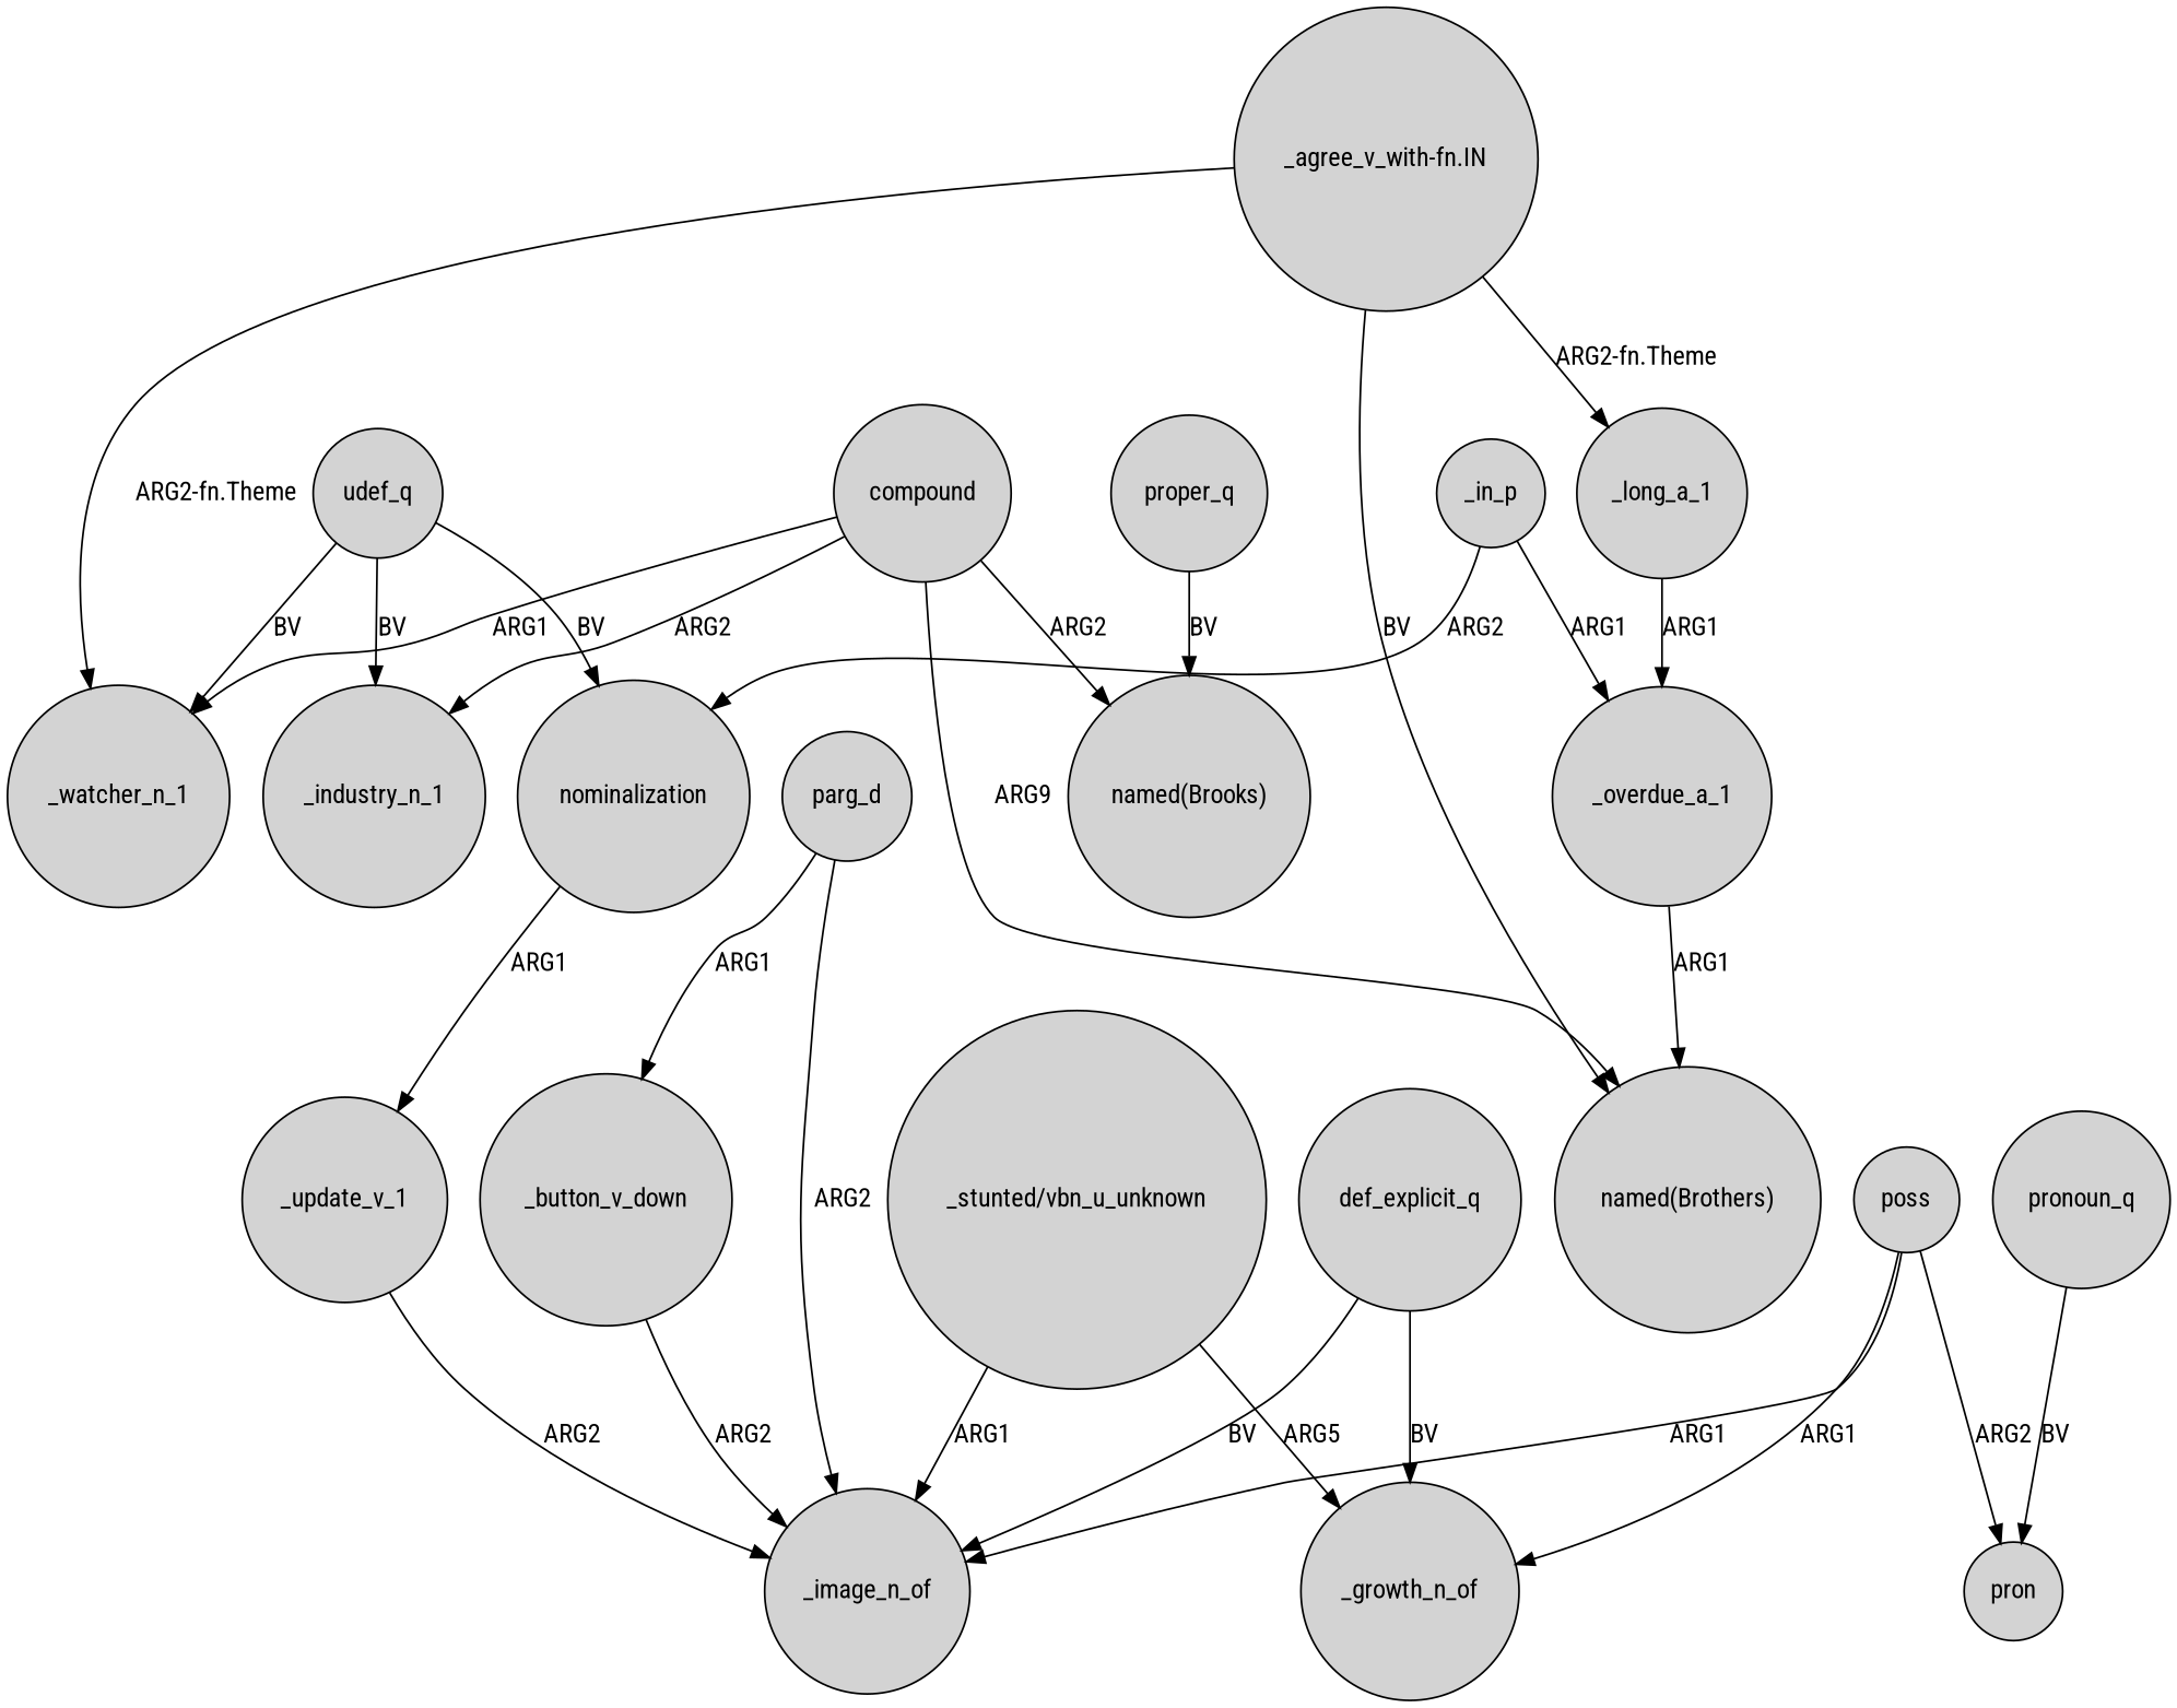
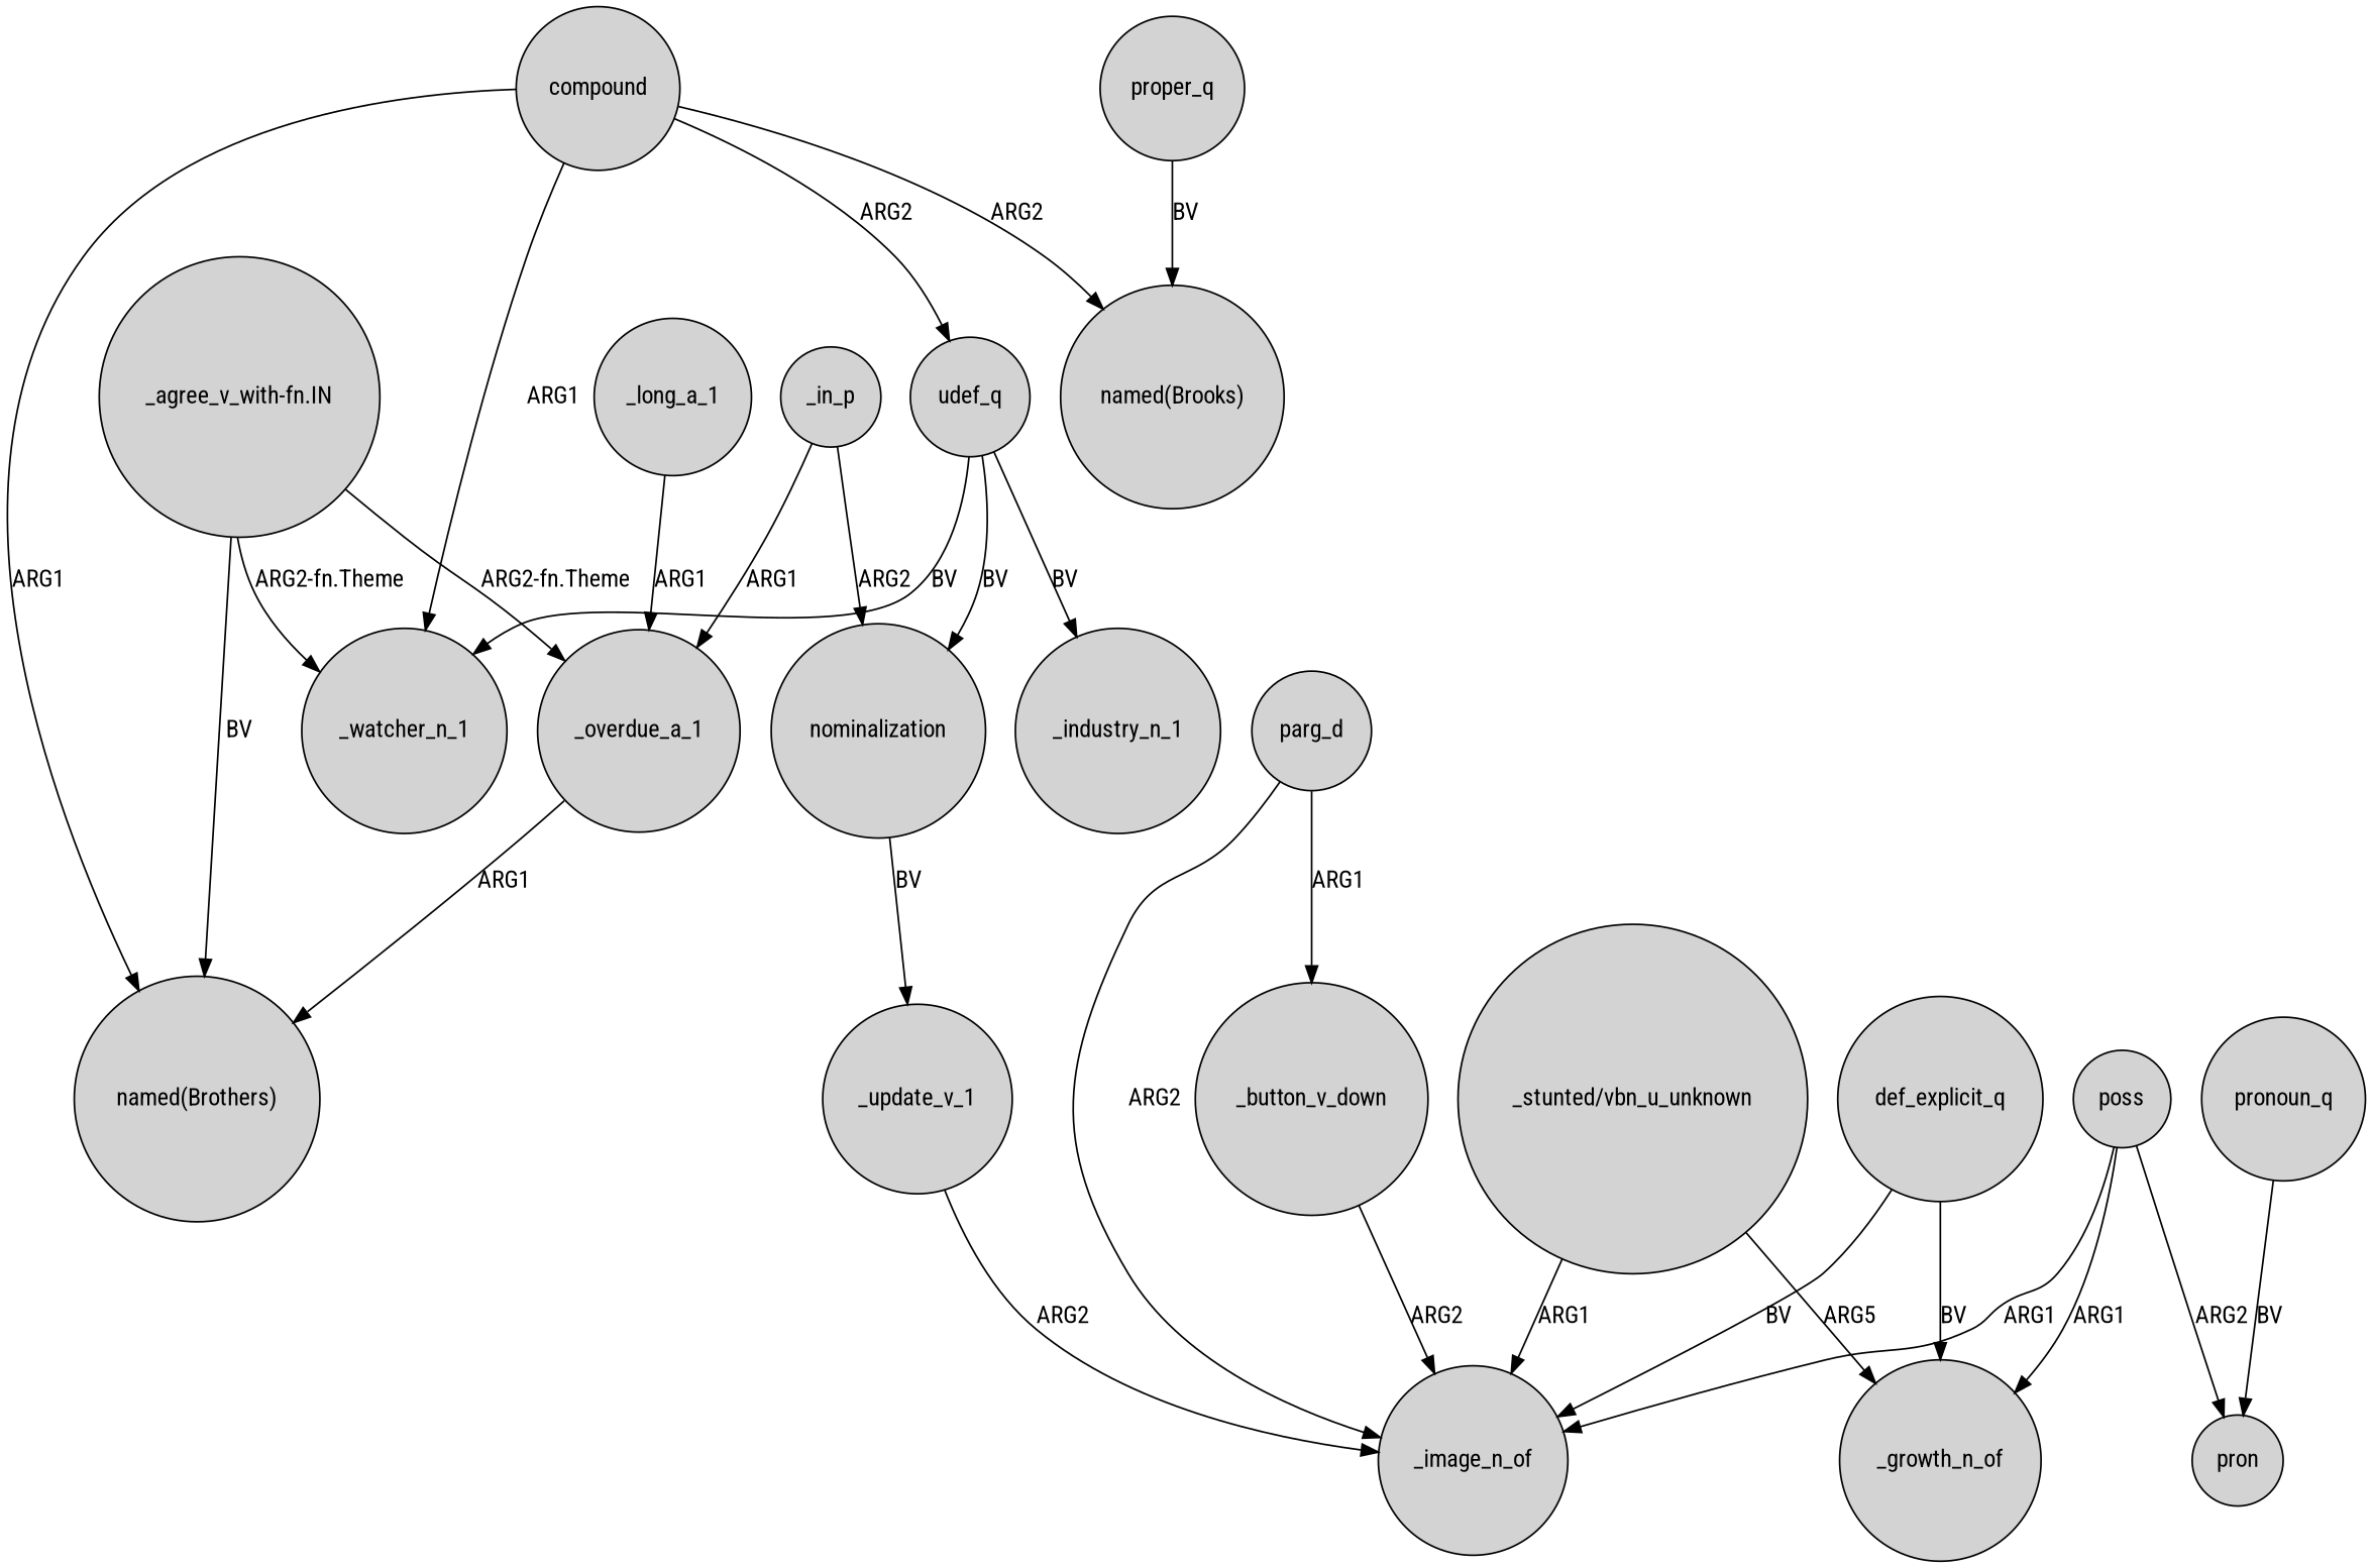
  digraph {
    fontname="Roboto Condensed"
    node [fontname="Roboto Condensed" shape=circle style=filled]
    edge [fontname="Roboto Condensed"]
    udef_q
    _watcher_n_1
    nominalization
    _industry_n_1
    _update_v_1
    _button_v_down
    _image_n_of
    poss
    pron
    _growth_n_of
    _overdue_a_1
    "named(Brothers)"
    compound
    "named(Brooks)"
    proper_q
    "_stunted/vbn_u_unknown"
    "_agree_v_with-fn.IN"
    pronoun_q
    parg_d
    _long_a_1
    _in_p
    def_explicit_q
    udef_q -> _watcher_n_1 [label=BV]
    udef_q -> nominalization [label=BV]
    udef_q -> _industry_n_1 [label=BV]
-   nominalization -> _update_v_1 [label=ARG1]
+   nominalization -> _update_v_1 [label=BV]
    _update_v_1 -> _image_n_of [label=ARG2]
    _button_v_down -> _image_n_of [label=ARG2]
    poss -> _image_n_of [label=ARG1]
    poss -> pron [label=ARG2]
    poss -> _growth_n_of [label=ARG1]
    _overdue_a_1 -> "named(Brothers)" [label=ARG1]
    compound -> _watcher_n_1 [label=ARG1]
-   compound -> _industry_n_1 [label=ARG2]
-   compound -> "named(Brothers)" [label=ARG9]
+   compound -> udef_q [label=ARG2]
+   compound -> "named(Brothers)" [label=ARG1]
    compound -> "named(Brooks)" [label=ARG2]
    proper_q -> "named(Brooks)" [label=BV]
    "_stunted/vbn_u_unknown" -> _image_n_of [label=ARG1]
    "_stunted/vbn_u_unknown" -> _growth_n_of [label=ARG5]
    "_agree_v_with-fn.IN" -> _watcher_n_1 [label="ARG2-fn.Theme"]
-   "_agree_v_with-fn.IN" -> _long_a_1 [label="ARG2-fn.Theme"]
+   "_agree_v_with-fn.IN" -> _overdue_a_1 [label="ARG2-fn.Theme"]
    "_agree_v_with-fn.IN" -> "named(Brothers)" [label=BV]
    pronoun_q -> pron [label=BV]
    parg_d -> _button_v_down [label=ARG1]
    parg_d -> _image_n_of [label=ARG2]
    _long_a_1 -> _overdue_a_1 [label=ARG1]
    _in_p -> nominalization [label=ARG2]
    _in_p -> _overdue_a_1 [label=ARG1]
    def_explicit_q -> _image_n_of [label=BV]
    def_explicit_q -> _growth_n_of [label=BV]
  }
